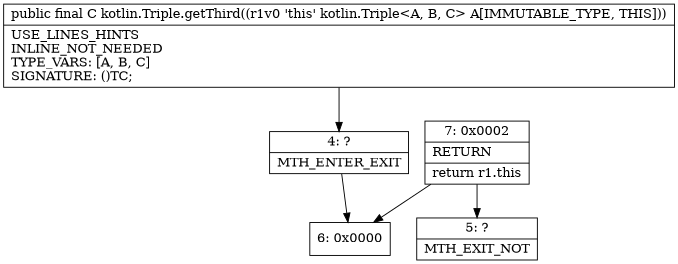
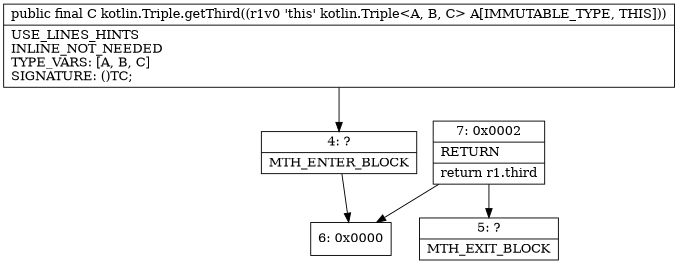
  digraph {
    node [shape=record]
-   n1 [label="{4\:\ ?|MTH_ENTER_EXIT\l}"]
+   n1 [label="{4\:\ ?|MTH_ENTER_BLOCK\l}"]
    n2 [label="{6\:\ 0x0000}"]
-   n3 [label="{7\:\ 0x0002|RETURN\l|return r1.this\l}"]
-   n4 [label="{5\:\ ?|MTH_EXIT_NOT\l}"]
+   n3 [label="{7\:\ 0x0002|RETURN\l|return r1.third\l}"]
+   n4 [label="{5\:\ ?|MTH_EXIT_BLOCK\l}"]
    n5 [label="{public final C kotlin.Triple.getThird((r1v0 'this' kotlin.Triple\<A, B, C\> A[IMMUTABLE_TYPE, THIS]))  | USE_LINES_HINTS\lINLINE_NOT_NEEDED\lTYPE_VARS: [A, B, C]\lSIGNATURE: ()TC;\l}"]
    n1 -> n2
    n3 -> n2
    n3 -> n4
    n5 -> n1
  }
